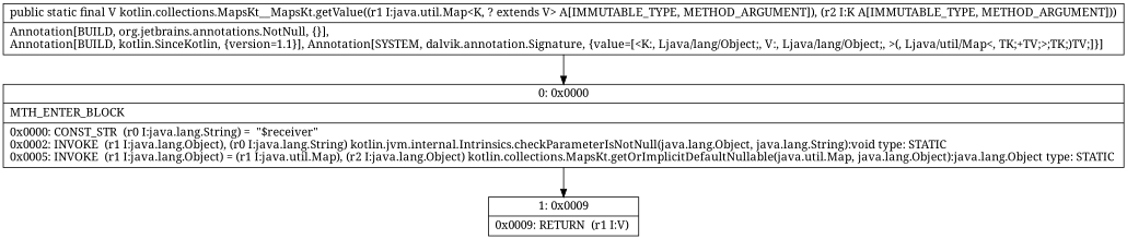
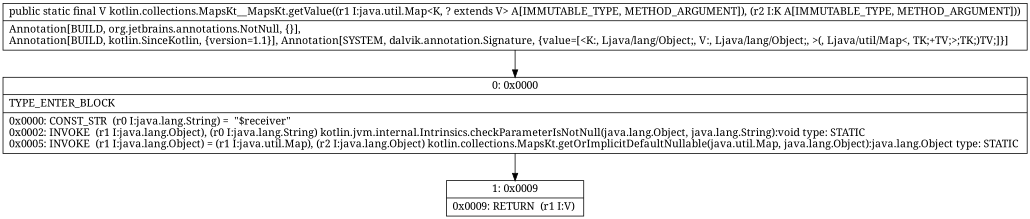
  digraph {
    fontname="Noto Serif"
    node [shape=record fontname="Noto Serif"]
    edge [fontname="Noto Serif"]
-   n1 [label="{0\:\ 0x0000|MTH_ENTER_BLOCK\l|0x0000: CONST_STR  (r0 I:java.lang.String) =  \"$receiver\" \l0x0002: INVOKE  (r1 I:java.lang.Object), (r0 I:java.lang.String) kotlin.jvm.internal.Intrinsics.checkParameterIsNotNull(java.lang.Object, java.lang.String):void type: STATIC \l0x0005: INVOKE  (r1 I:java.lang.Object) = (r1 I:java.util.Map), (r2 I:java.lang.Object) kotlin.collections.MapsKt.getOrImplicitDefaultNullable(java.util.Map, java.lang.Object):java.lang.Object type: STATIC \l}"]
+   n1 [label="{0\:\ 0x0000|TYPE_ENTER_BLOCK\l|0x0000: CONST_STR  (r0 I:java.lang.String) =  \"$receiver\" \l0x0002: INVOKE  (r1 I:java.lang.Object), (r0 I:java.lang.String) kotlin.jvm.internal.Intrinsics.checkParameterIsNotNull(java.lang.Object, java.lang.String):void type: STATIC \l0x0005: INVOKE  (r1 I:java.lang.Object) = (r1 I:java.util.Map), (r2 I:java.lang.Object) kotlin.collections.MapsKt.getOrImplicitDefaultNullable(java.util.Map, java.lang.Object):java.lang.Object type: STATIC \l}"]
    n2 [label="{1\:\ 0x0009|0x0009: RETURN  (r1 I:V) \l}"]
    n3 [label="{public static final V kotlin.collections.MapsKt__MapsKt.getValue((r1 I:java.util.Map\<K, ? extends V\> A[IMMUTABLE_TYPE, METHOD_ARGUMENT]), (r2 I:K A[IMMUTABLE_TYPE, METHOD_ARGUMENT]))  | Annotation[BUILD, org.jetbrains.annotations.NotNull, \{\}], \lAnnotation[BUILD, kotlin.SinceKotlin, \{version=1.1\}], Annotation[SYSTEM, dalvik.annotation.Signature, \{value=[\<K:, Ljava\/lang\/Object;, V:, Ljava\/lang\/Object;, \>(, Ljava\/util\/Map\<, TK;+TV;\>;TK;)TV;]\}]\l}"]
    n1 -> n2
    n3 -> n1
  }
